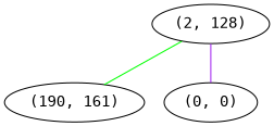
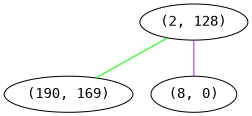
  graph {
    fontname="DejaVu Sans Mono"
    node [fontname="DejaVu Sans Mono"]
    edge [fontname="DejaVu Sans Mono"]
    n1 [label="(2, 128)"]
-   "(190, 161)"
-   "(0, 0)"
+   "(190, 161)" [label="(190, 169)"]
+   "(0, 0)" [label="(8, 0)"]
    n1 -- "(190, 161)" [color=green weight=2]
    n1 -- "(0, 0)" [color=purple weight=4]
  }
